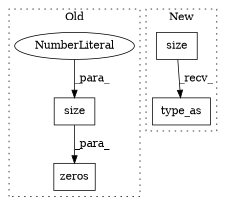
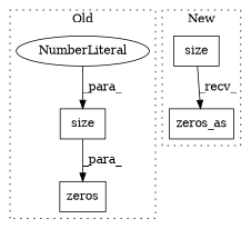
  digraph {
    node [a=32 shape=box]
    n1 [l="6,1" label=zeros s="22316,22372"]
    n2 [l="5,1" label=size s="22364,22370"]
    n3 [a=34 l=1 label=NumberLiteral s=22369 shape=ellipse]
-   n4 [l="8,1" label=type_as s="21920,21951"]
+   n4 [l="8,1" label=zeros_as s="21920,21951"]
    n5 [l=6 label=size s=21912]
    subgraph cluster_1 {
      label=Old
      style=dotted
      n1
      n2
      n3
    }
    subgraph cluster_2 {
      label=New
      style=dotted
      n4
      n5
    }
    n2 -> n1 [label=_para_]
    n3 -> n2 [label=_para_]
    n5 -> n4 [label=_recv_]
  }
